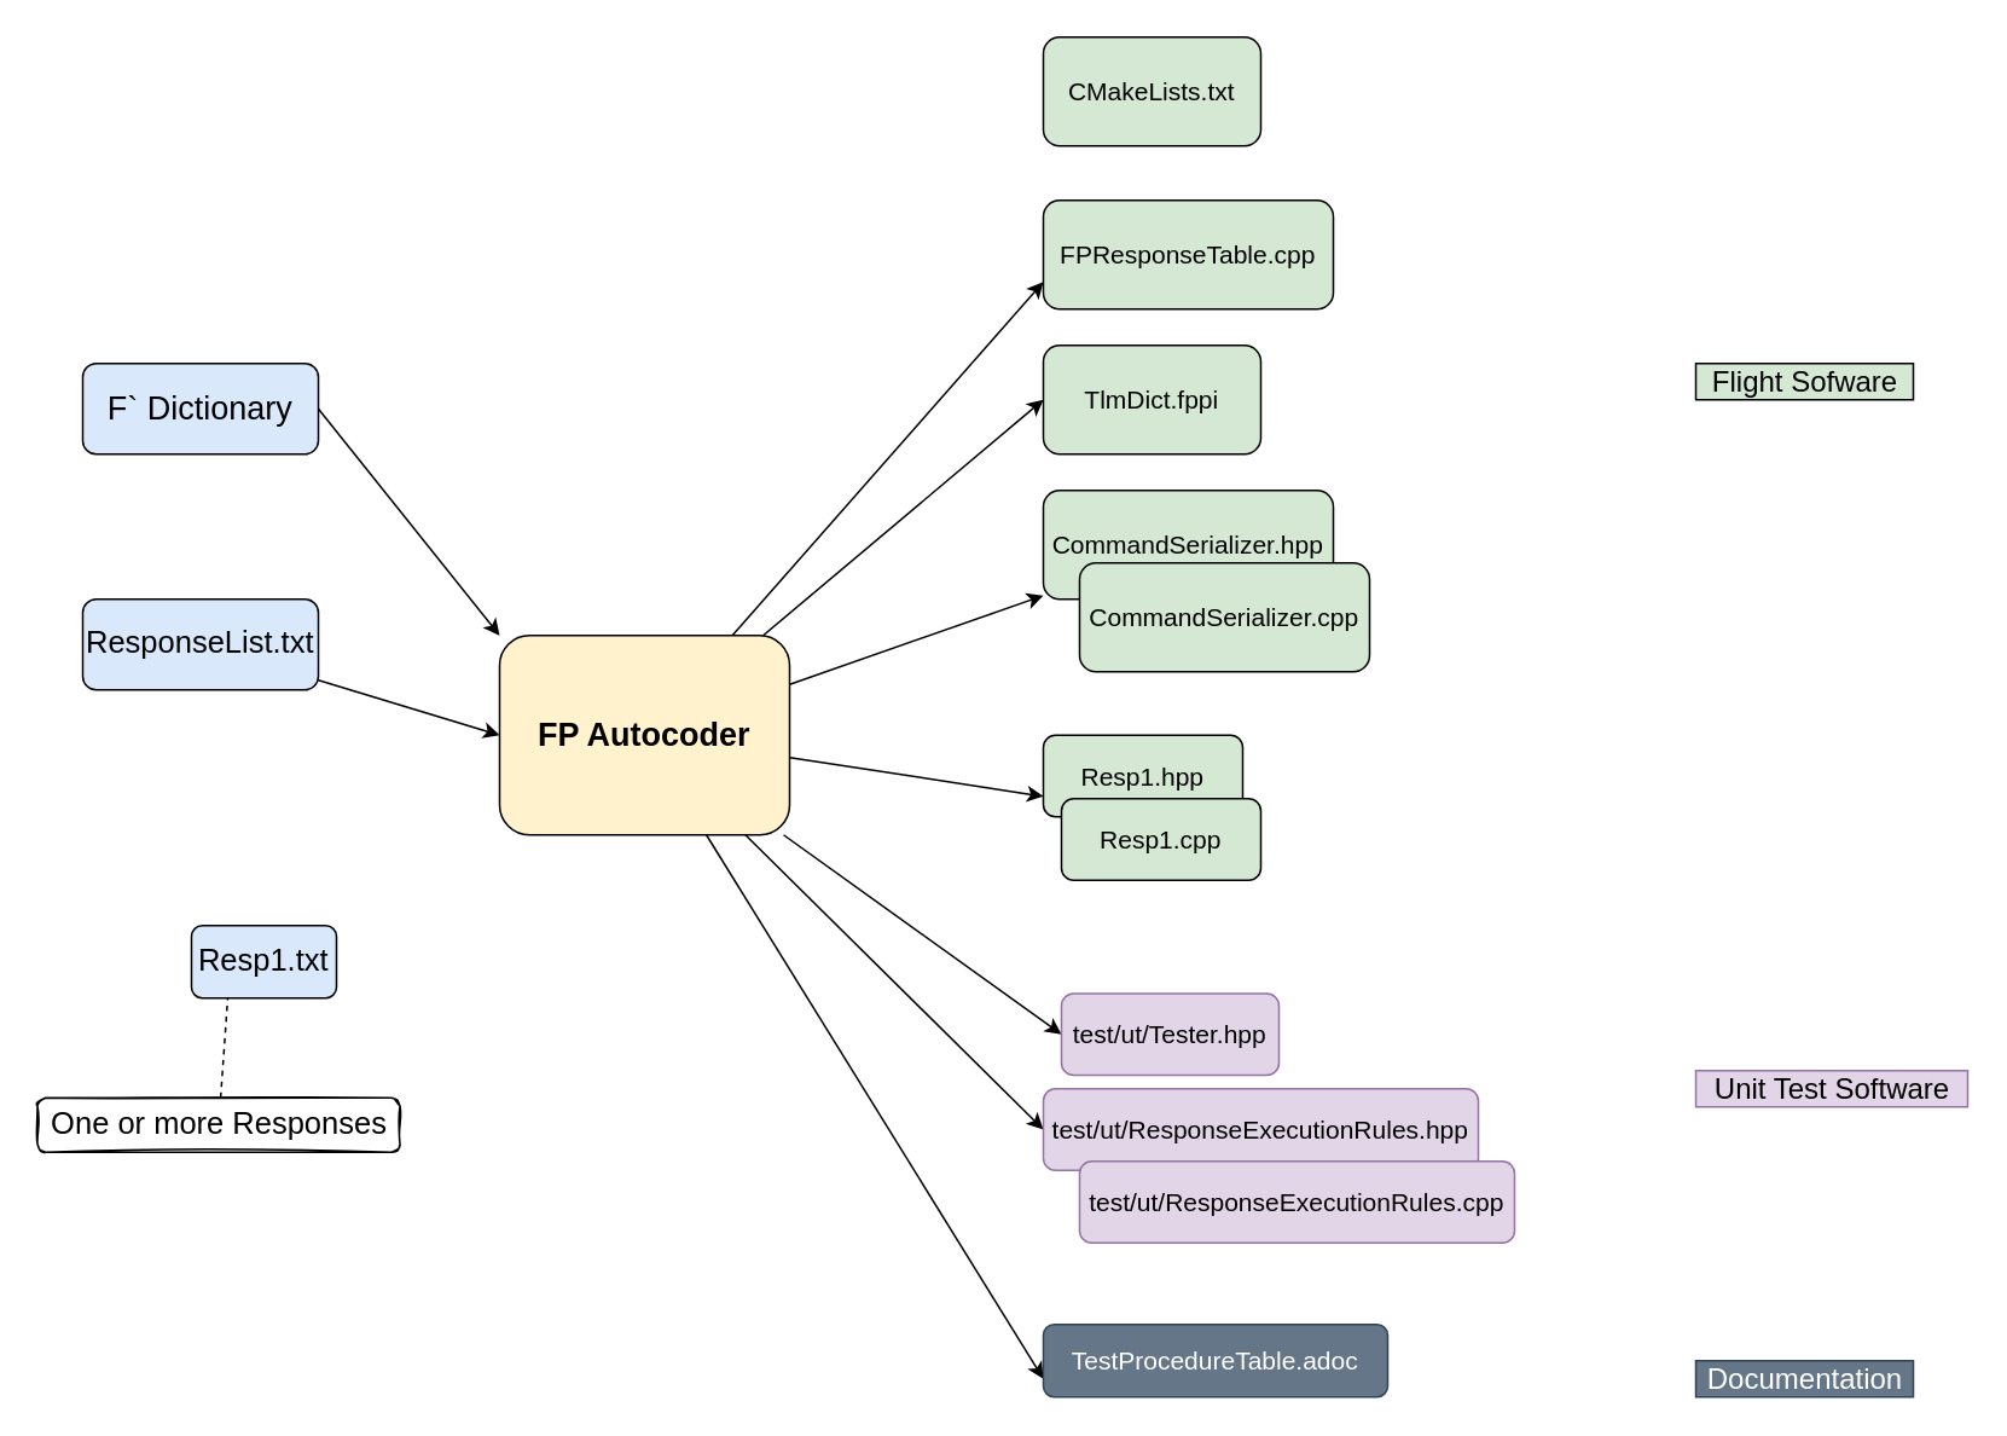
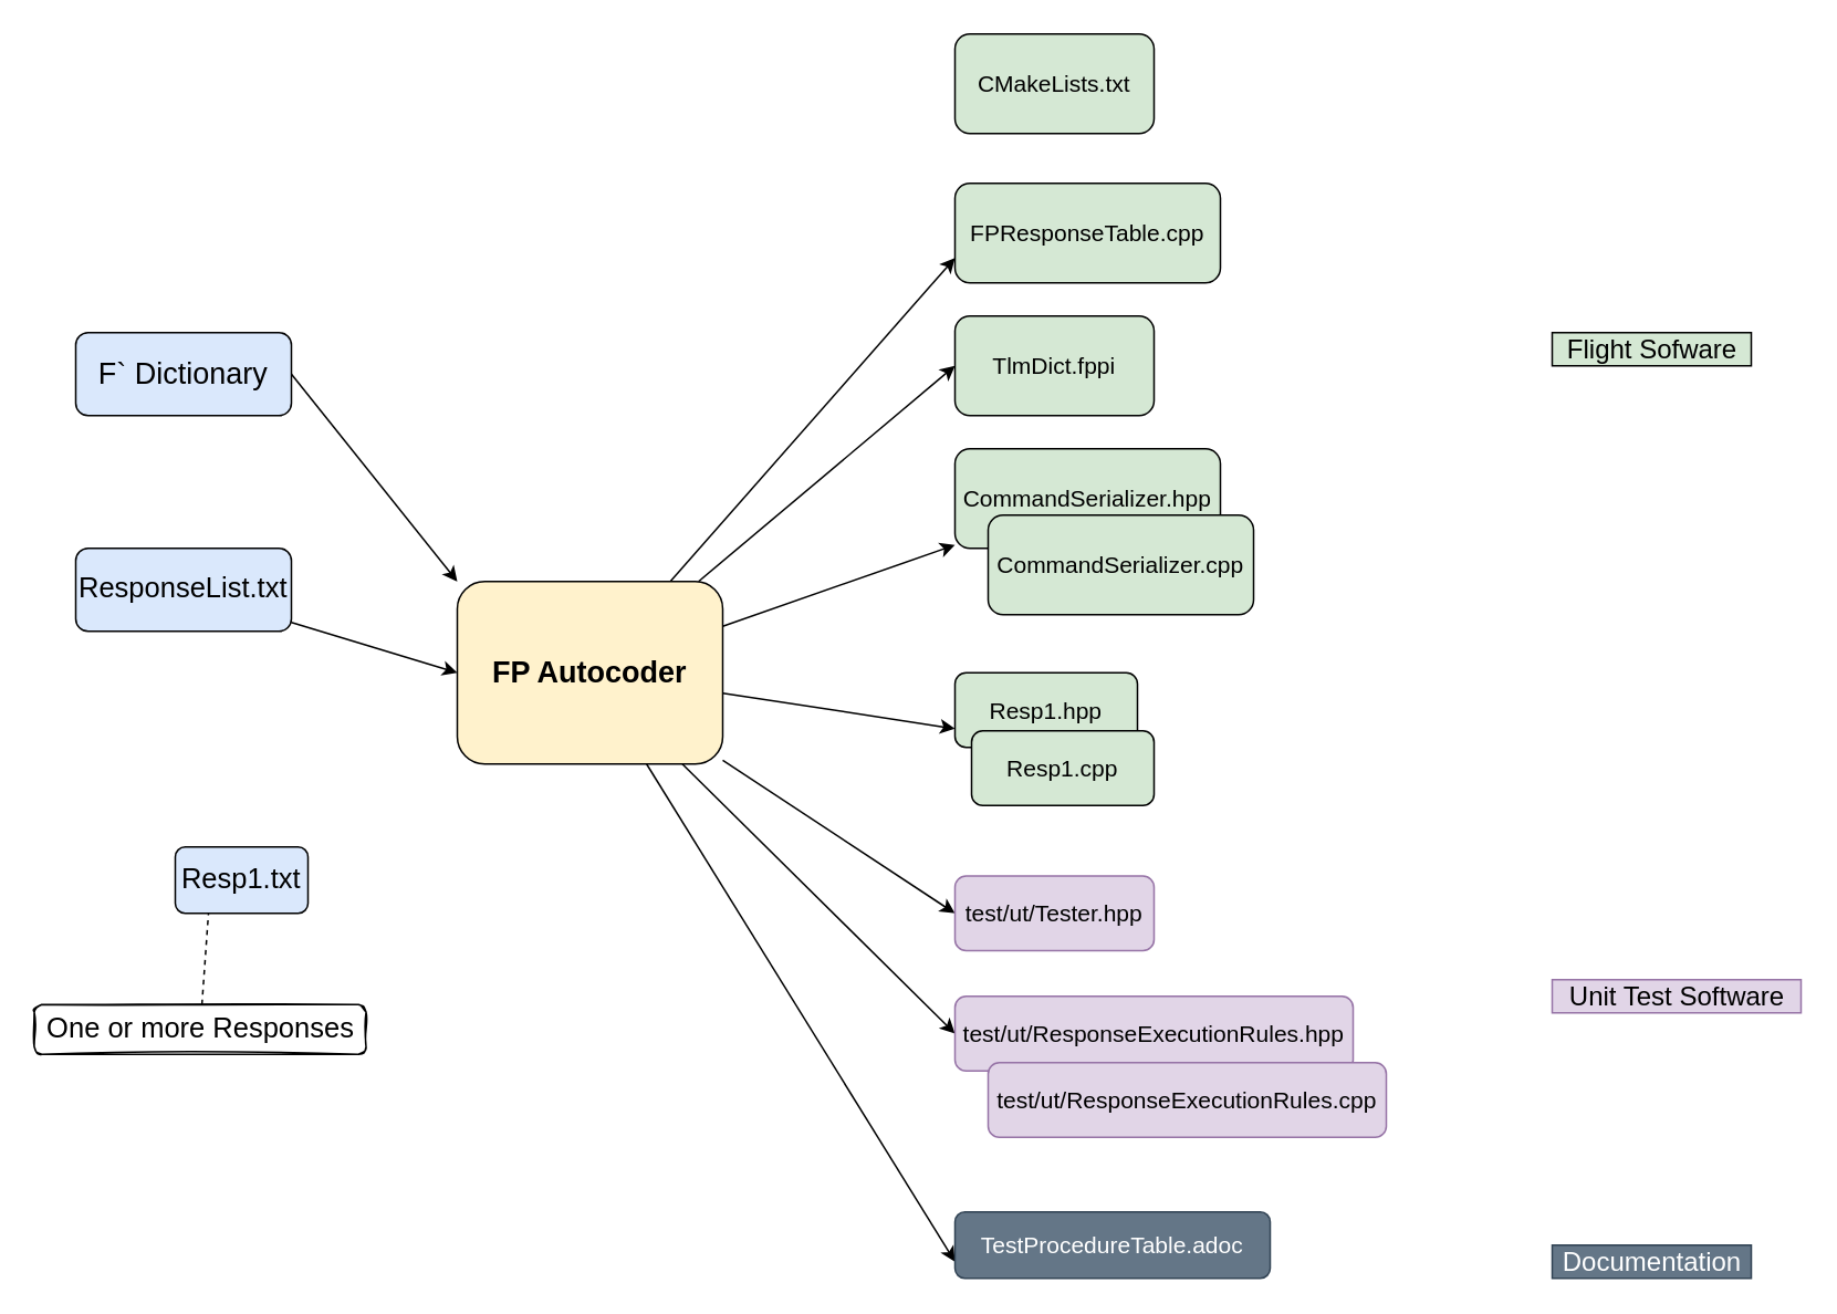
  <mxCell id="0" />
  <mxCell id="1" parent="0" />
  <mxCell id="2" style="edgeStyle=none;rounded=0;orthogonalLoop=1;jettySize=auto;html=1;entryX=0;entryY=0.5;entryDx=0;entryDy=0;" edge="1" parent="1" source="9" target="16"><mxGeometry relative="1" as="geometry" /></mxCell>
  <mxCell id="3" style="edgeStyle=none;rounded=0;orthogonalLoop=1;jettySize=auto;html=1;" edge="1" parent="1" source="9" target="17"><mxGeometry relative="1" as="geometry" /></mxCell>
  <mxCell id="4" style="edgeStyle=none;rounded=0;orthogonalLoop=1;jettySize=auto;html=1;entryX=0;entryY=0.75;entryDx=0;entryDy=0;" edge="1" parent="1" source="9" target="19"><mxGeometry relative="1" as="geometry" /></mxCell>
  <mxCell id="5" style="edgeStyle=none;rounded=0;orthogonalLoop=1;jettySize=auto;html=1;entryX=0;entryY=0.5;entryDx=0;entryDy=0;" edge="1" parent="1" source="9" target="21"><mxGeometry relative="1" as="geometry" /></mxCell>
  <mxCell id="6" style="edgeStyle=none;rounded=0;orthogonalLoop=1;jettySize=auto;html=1;entryX=0;entryY=0.5;entryDx=0;entryDy=0;" edge="1" parent="1" source="9" target="22"><mxGeometry relative="1" as="geometry" /></mxCell>
  <mxCell id="7" style="edgeStyle=none;rounded=0;orthogonalLoop=1;jettySize=auto;html=1;entryX=0;entryY=0.75;entryDx=0;entryDy=0;" edge="1" parent="1" source="9" target="24"><mxGeometry relative="1" as="geometry" /></mxCell>
  <mxCell id="8" style="edgeStyle=none;rounded=0;orthogonalLoop=1;jettySize=auto;html=1;entryX=0;entryY=0.75;entryDx=0;entryDy=0;fontSize=14;endArrow=classic;endFill=1;startArrow=none;startFill=0;" edge="1" parent="1" source="9" target="28"><mxGeometry relative="1" as="geometry" /></mxCell>
  <mxCell id="9" value="&lt;b&gt;&lt;font style=&quot;font-size: 18px&quot;&gt;FP Autocoder&lt;/font&gt;&lt;/b&gt;" style="rounded=1;whiteSpace=wrap;html=1;fillColor=#fff2cc;strokeColor=#000000;" vertex="1" parent="1"><mxGeometry x="275" y="350" width="160" height="110" as="geometry" /></mxCell>
  <mxCell id="10" value="Resp1.txt" style="rounded=1;whiteSpace=wrap;html=1;fillColor=#dae8fc;strokeColor=#000000;fontSize=17;" vertex="1" parent="1"><mxGeometry x="105" y="510" width="80" height="40" as="geometry" /></mxCell>
  <mxCell id="11" style="edgeStyle=none;rounded=0;orthogonalLoop=1;jettySize=auto;html=1;entryX=0;entryY=0.5;entryDx=0;entryDy=0;" edge="1" parent="1" source="12" target="9"><mxGeometry relative="1" as="geometry" /></mxCell>
  <mxCell id="12" value="ResponseList.txt" style="rounded=1;whiteSpace=wrap;html=1;fillColor=#dae8fc;strokeColor=#000000;fontSize=17;" vertex="1" parent="1"><mxGeometry x="45" y="330" width="130" height="50" as="geometry" /></mxCell>
  <mxCell id="13" style="edgeStyle=none;rounded=0;orthogonalLoop=1;jettySize=auto;html=1;exitX=1;exitY=0.5;exitDx=0;exitDy=0;entryX=0;entryY=0;entryDx=0;entryDy=0;" edge="1" parent="1" source="14" target="9"><mxGeometry relative="1" as="geometry" /></mxCell>
  <mxCell id="14" value="F` Dictionary" style="rounded=1;whiteSpace=wrap;html=1;fillColor=#dae8fc;strokeColor=#000000;fontSize=18;" vertex="1" parent="1"><mxGeometry x="45" y="200" width="130" height="50" as="geometry" /></mxCell>
  <mxCell id="15" value="CMakeLists.txt" style="rounded=1;whiteSpace=wrap;html=1;fillColor=#d5e8d4;strokeColor=#000000;fontSize=14;" vertex="1" parent="1"><mxGeometry x="575" y="20" width="120" height="60" as="geometry" /></mxCell>
  <mxCell id="16" value="TlmDict.fppi" style="rounded=1;whiteSpace=wrap;html=1;fillColor=#d5e8d4;strokeColor=#000000;fontSize=14;" vertex="1" parent="1"><mxGeometry x="575" y="190" width="120" height="60" as="geometry" /></mxCell>
  <mxCell id="17" value="CommandSerializer.hpp" style="rounded=1;whiteSpace=wrap;html=1;fillColor=#d5e8d4;strokeColor=#000000;fontSize=14;" vertex="1" parent="1"><mxGeometry x="575" y="270" width="160" height="60" as="geometry" /></mxCell>
  <mxCell id="18" value="CommandSerializer.cpp" style="rounded=1;whiteSpace=wrap;html=1;align=center;fillColor=#d5e8d4;strokeColor=#000000;fontSize=14;" vertex="1" parent="1"><mxGeometry x="595" y="310" width="160" height="60" as="geometry" /></mxCell>
  <mxCell id="19" value="Resp1.hpp" style="rounded=1;whiteSpace=wrap;html=1;fillColor=#d5e8d4;strokeColor=#000000;fontSize=14;" vertex="1" parent="1"><mxGeometry x="575" y="405" width="110" height="45" as="geometry" /></mxCell>
  <mxCell id="20" value="Resp1.cpp" style="rounded=1;whiteSpace=wrap;html=1;fillColor=#d5e8d4;strokeColor=#000000;fontSize=14;" vertex="1" parent="1"><mxGeometry x="585" y="440" width="110" height="45" as="geometry" /></mxCell>
- <mxCell id="21" value="test/ut/Tester.hpp" style="rounded=1;whiteSpace=wrap;html=1;fillColor=#e1d5e7;strokeColor=#9673a6;fontSize=14;" vertex="1" parent="1"><mxGeometry x="585" y="547.5" width="120" height="45" as="geometry" /></mxCell>
+ <mxCell id="21" value="test/ut/Tester.hpp" style="rounded=1;whiteSpace=wrap;html=1;fillColor=#e1d5e7;strokeColor=#9673a6;fontSize=14;" vertex="1" parent="1"><mxGeometry x="575" y="527.5" width="120" height="45" as="geometry" /></mxCell>
  <mxCell id="22" value="test/ut/ResponseExecutionRules.hpp" style="rounded=1;whiteSpace=wrap;html=1;fillColor=#e1d5e7;strokeColor=#9673a6;fontSize=14;" vertex="1" parent="1"><mxGeometry x="575" y="600" width="240" height="45" as="geometry" /></mxCell>
  <mxCell id="23" value="test/ut/ResponseExecutionRules.cpp" style="rounded=1;whiteSpace=wrap;html=1;fillColor=#e1d5e7;strokeColor=#9673a6;fontSize=14;" vertex="1" parent="1"><mxGeometry x="595" y="640" width="240" height="45" as="geometry" /></mxCell>
  <mxCell id="24" value="TestProcedureTable.adoc" style="rounded=1;whiteSpace=wrap;html=1;fillColor=#647687;strokeColor=#314354;fontColor=#ffffff;fontSize=14;" vertex="1" parent="1"><mxGeometry x="575" y="730" width="190" height="40" as="geometry" /></mxCell>
  <mxCell id="25" style="edgeStyle=none;rounded=0;orthogonalLoop=1;jettySize=auto;html=1;entryX=0.25;entryY=1;entryDx=0;entryDy=0;fontSize=14;endArrow=none;endFill=0;dashed=1;" edge="1" parent="1" source="26" target="10"><mxGeometry relative="1" as="geometry" /></mxCell>
  <mxCell id="26" value="One or more Responses" style="text;html=1;resizable=0;autosize=1;align=center;verticalAlign=middle;points=[];fillColor=none;strokeColor=default;rounded=1;fontSize=17;shadow=0;sketch=1;glass=0;strokeWidth=1;" vertex="1" parent="1"><mxGeometry x="20" y="605" width="200" height="30" as="geometry" /></mxCell>
  <mxCell id="27" value="&lt;font style=&quot;font-size: 16px;&quot;&gt;Flight Sofware&lt;/font&gt;" style="text;html=1;resizable=0;autosize=1;align=center;verticalAlign=middle;points=[];rounded=0;fontSize=16;shadow=0;sketch=0;glass=0;strokeWidth=1;fillColor=#d5e8d4;strokeColor=#000000;" vertex="1" parent="1"><mxGeometry x="935" y="200" width="120" height="20" as="geometry" /></mxCell>
  <mxCell id="28" value="FPResponseTable.cpp" style="rounded=1;whiteSpace=wrap;html=1;align=center;fillColor=#d5e8d4;strokeColor=#000000;fontSize=14;" vertex="1" parent="1"><mxGeometry x="575" y="110" width="160" height="60" as="geometry" /></mxCell>
  <mxCell id="29" value="&lt;font style=&quot;font-size: 16px;&quot;&gt;Unit Test Software&lt;/font&gt;" style="text;html=1;resizable=0;autosize=1;align=center;verticalAlign=middle;points=[];rounded=0;fontSize=16;shadow=0;sketch=0;glass=0;strokeWidth=1;fillColor=#e1d5e7;strokeColor=#9673a6;" vertex="1" parent="1"><mxGeometry x="935" y="590" width="150" height="20" as="geometry" /></mxCell>
  <mxCell id="30" value="&lt;font style=&quot;font-size: 16px;&quot;&gt;Documentation&lt;/font&gt;" style="text;html=1;resizable=0;autosize=1;align=center;verticalAlign=middle;points=[];rounded=0;fontSize=16;shadow=0;sketch=0;glass=0;strokeWidth=1;fillColor=#647687;strokeColor=#314354;fontColor=#ffffff;" vertex="1" parent="1"><mxGeometry x="935" y="750" width="120" height="20" as="geometry" /></mxCell>
